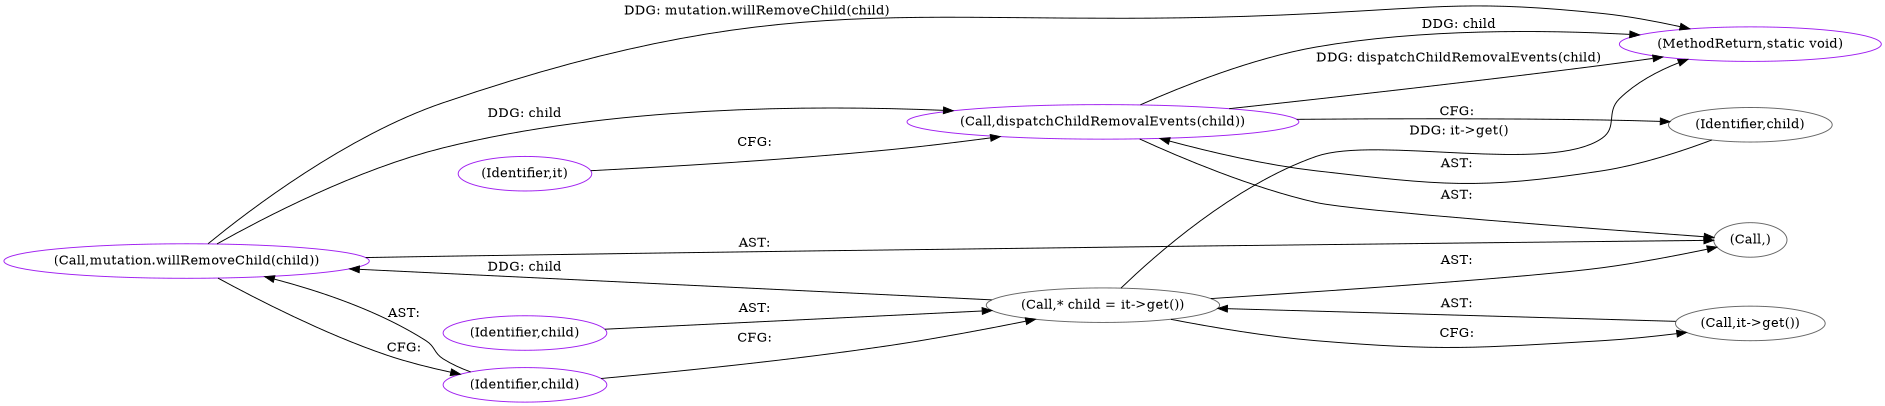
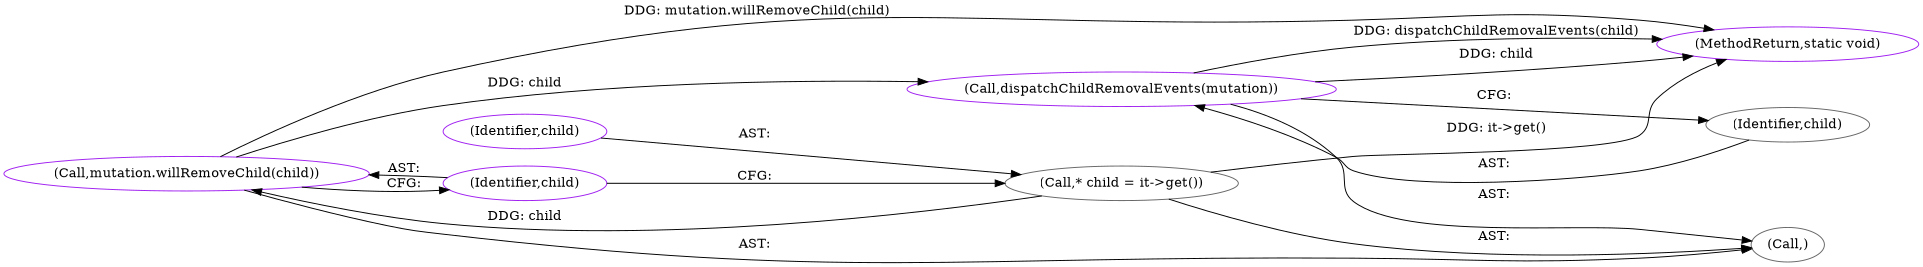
  digraph {
    rankdir=LR
    node [color=purple]
    n1 [label="(Call,mutation.willRemoveChild(child))"]
-   n2 [label="(Call,dispatchChildRemovalEvents(child))"]
+   n2 [label="(Call,dispatchChildRemovalEvents(mutation))"]
    n3 [color=gray40 label="(Call,)"]
    n4 [label="(MethodReturn,static void)"]
    n5 [label="(Identifier,child)"]
    n6 [color=gray40 label="(Identifier,child)"]
    n7 [color=gray40 label="(Call,* child = it->get())"]
-   n8 [color=gray40 label="(Call,it->get())"]
    n9 [label="(Identifier,child)"]
-   n10 [label="(Identifier,it)"]
    n1 -> n2 [label="DDG: child"]
    n1 -> n3 [label="AST: "]
    n1 -> n4 [label="DDG: mutation.willRemoveChild(child)"]
    n1 -> n5 [label="CFG: "]
    n2 -> n3 [label="AST: "]
    n2 -> n4 [label="DDG: child"]
    n2 -> n4 [label="DDG: dispatchChildRemovalEvents(child)"]
    n2 -> n6 [label="CFG: "]
    n5 -> n1 [label="AST: "]
    n5 -> n7 [label="CFG: "]
    n6 -> n2 [label="AST: "]
    n7 -> n1 [label="DDG: child"]
    n7 -> n3 [label="AST: "]
    n7 -> n4 [label="DDG: it->get()"]
-   n7 -> n8 [label="CFG: "]
-   n8 -> n7 [label="AST: "]
    n9 -> n7 [label="AST: "]
-   n10 -> n2 [label="CFG: "]
  }
